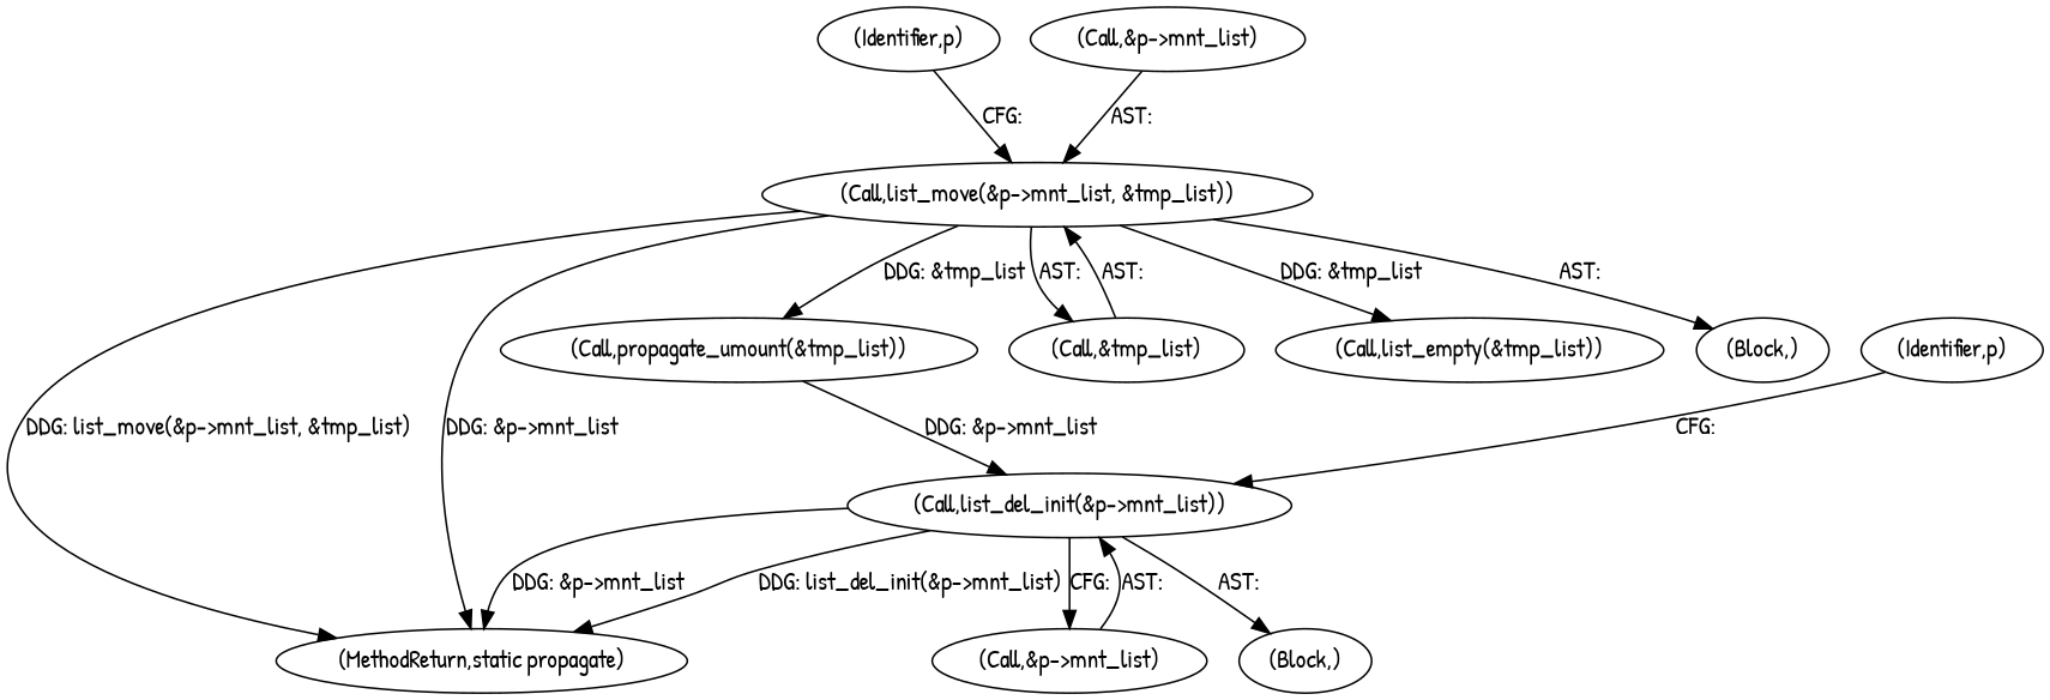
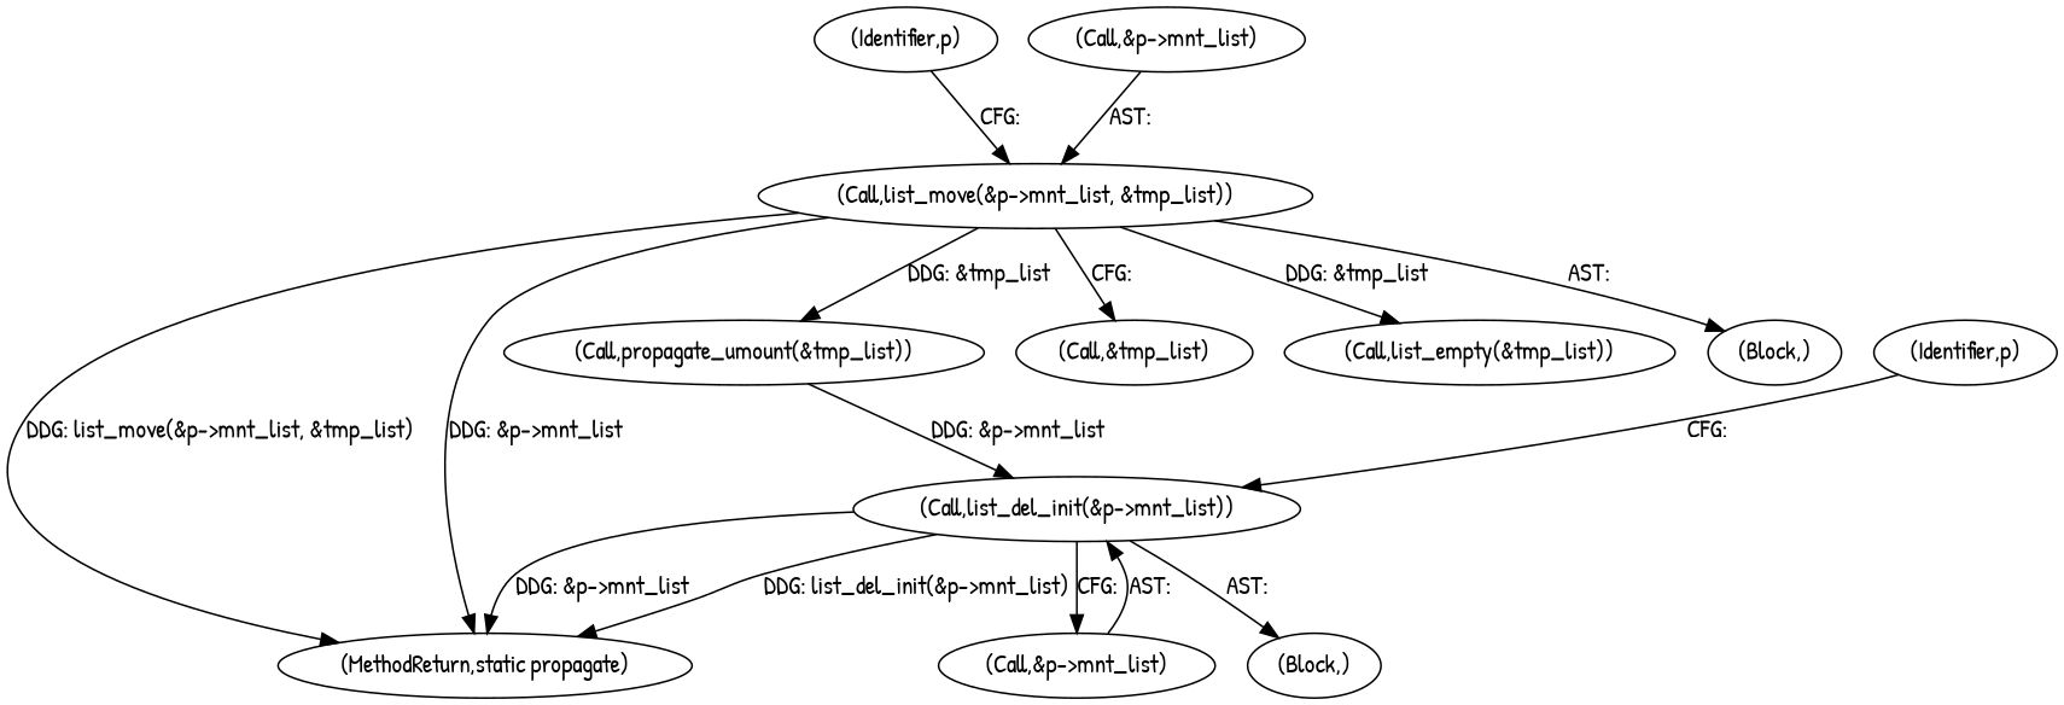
  digraph {
    fontname="Patrick Hand"
    node [fontname="Patrick Hand"]
    edge [fontname="Patrick Hand"]
    n1 [label="(Call,list_del_init(&p->mnt_list))"]
    n2 [label="(MethodReturn,static propagate)"]
    n3 [label="(Call,&p->mnt_list)"]
    n4 [label="(Block,)"]
    n5 [label="(Call,list_move(&p->mnt_list, &tmp_list))"]
    n6 [label="(Call,propagate_umount(&tmp_list))"]
    n7 [label="(Call,&tmp_list)"]
    n8 [label="(Call,list_empty(&tmp_list))"]
    n9 [label="(Block,)"]
    n10 [label="(Identifier,p)"]
    n11 [label="(Identifier,p)"]
    n12 [label="(Call,&p->mnt_list)"]
    n1 -> n2 [label="DDG: &p->mnt_list"]
    n1 -> n2 [label="DDG: list_del_init(&p->mnt_list)"]
    n1 -> n3 [label="CFG: "]
    n1 -> n4 [label="AST: "]
    n3 -> n1 [label="AST: "]
    n5 -> n2 [label="DDG: list_move(&p->mnt_list, &tmp_list)"]
    n5 -> n2 [label="DDG: &p->mnt_list"]
    n5 -> n6 [label="DDG: &tmp_list"]
-   n5 -> n7 [label="AST: "]
+   n5 -> n7 [label="CFG: "]
    n5 -> n8 [label="DDG: &tmp_list"]
    n5 -> n9 [label="AST: "]
    n6 -> n1 [label="DDG: &p->mnt_list"]
-   n7 -> n5 [label="AST: "]
    n10 -> n5 [label="CFG: "]
    n11 -> n1 [label="CFG: "]
    n12 -> n5 [label="AST: "]
  }
